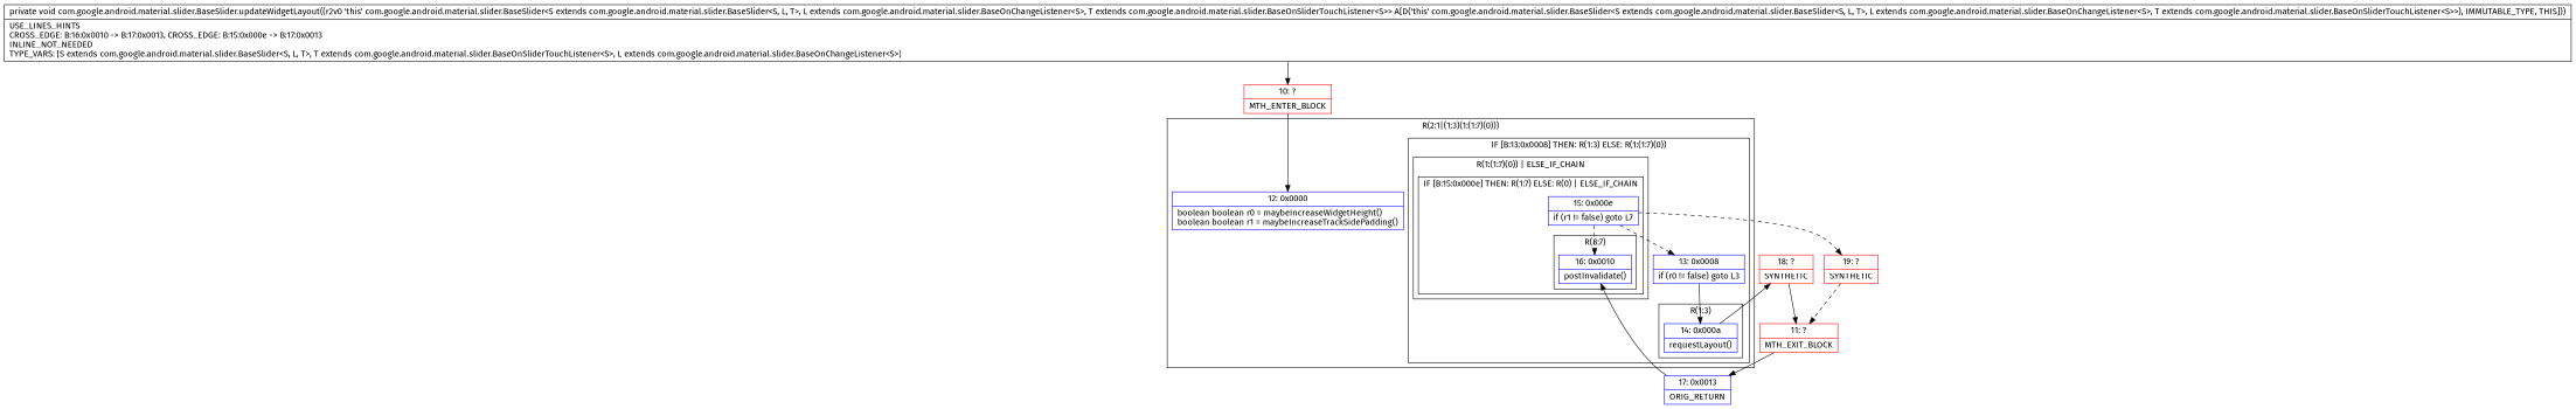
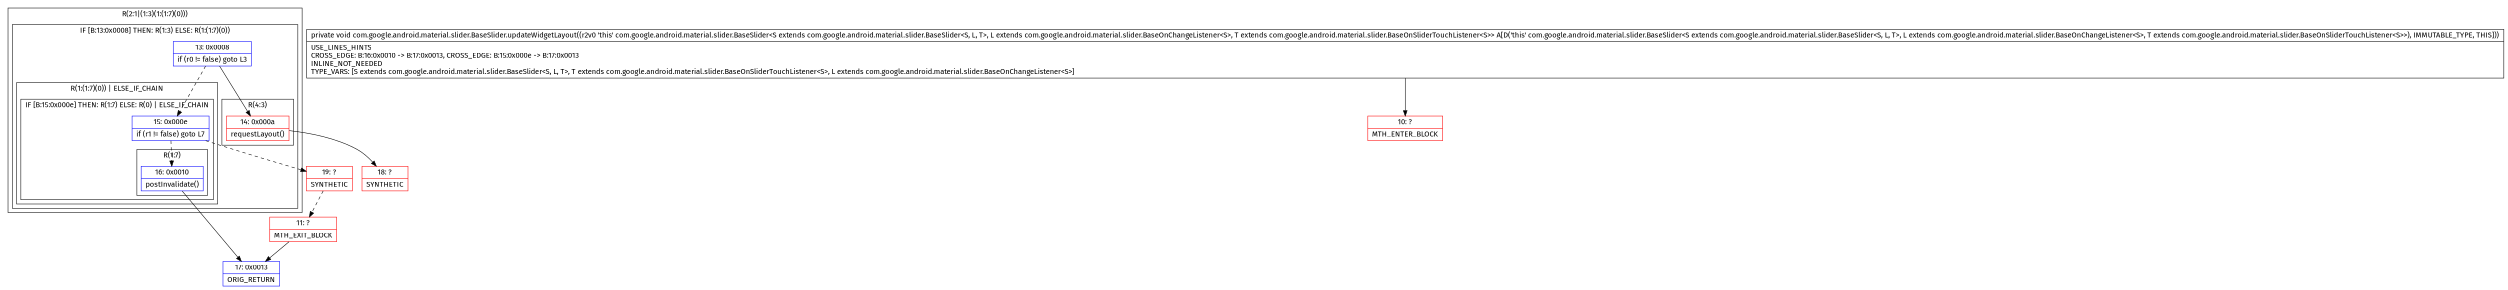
  digraph {
    fontname="Fira Sans"
    node [color=blue fontname="Fira Sans" shape=record]
    edge [fontname="Fira Sans"]
-   n1 [label="{14\:\ 0x000a|requestLayout()\l}"]
+   n1 [color=red label="{14\:\ 0x000a|requestLayout()\l}"]
    n2 [label="{16\:\ 0x0010|postInvalidate()\l}"]
    n3 [label="{15\:\ 0x000e|if (r1 != false) goto L7\l}"]
    n4 [label="{13\:\ 0x0008|if (r0 != false) goto L3\l}"]
-   n5 [label="{12\:\ 0x0000|boolean boolean r0 = maybeIncreaseWidgetHeight()\lboolean boolean r1 = maybeIncreaseTrackSidePadding()\l}"]
    n6 [color=red label="{18\:\ ?|SYNTHETIC\l}"]
    n7 [label="{17\:\ 0x0013|ORIG_RETURN\l}"]
    n8 [color=red label="{19\:\ ?|SYNTHETIC\l}"]
    n9 [color=red label="{11\:\ ?|MTH_EXIT_BLOCK\l}"]
    n10 [color=red label="{10\:\ ?|MTH_ENTER_BLOCK\l}"]
    n11 [label="{private void com.google.android.material.slider.BaseSlider.updateWidgetLayout((r2v0 'this' com.google.android.material.slider.BaseSlider\<S extends com.google.android.material.slider.BaseSlider\<S, L, T\>, L extends com.google.android.material.slider.BaseOnChangeListener\<S\>, T extends com.google.android.material.slider.BaseOnSliderTouchListener\<S\>\> A[D('this' com.google.android.material.slider.BaseSlider\<S extends com.google.android.material.slider.BaseSlider\<S, L, T\>, L extends com.google.android.material.slider.BaseOnChangeListener\<S\>, T extends com.google.android.material.slider.BaseOnSliderTouchListener\<S\>\>), IMMUTABLE_TYPE, THIS]))  | USE_LINES_HINTS\lCROSS_EDGE: B:16:0x0010 \-\> B:17:0x0013, CROSS_EDGE: B:15:0x000e \-\> B:17:0x0013\lINLINE_NOT_NEEDED\lTYPE_VARS: [S extends com.google.android.material.slider.BaseSlider\<S, L, T\>, T extends com.google.android.material.slider.BaseOnSliderTouchListener\<S\>, L extends com.google.android.material.slider.BaseOnChangeListener\<S\>]\l}" color=""]
    subgraph cluster_1 {
      label="R(2:1|(1:3)(1:(1:7)(0)))"
-     n5
      subgraph cluster_2 {
        label="IF [B:13:0x0008] THEN: R(1:3) ELSE: R(1:(1:7)(0))"
        n4
        subgraph cluster_3 {
-         label="R(1:3)"
+         label="R(4:3)"
          n1
        }
        subgraph cluster_4 {
          label="R(1:(1:7)(0)) | ELSE_IF_CHAIN\l"
          subgraph cluster_5 {
            label="IF [B:15:0x000e] THEN: R(1:7) ELSE: R(0) | ELSE_IF_CHAIN\l"
            n3
            subgraph cluster_6 {
-             label="R(8:7)"
+             label="R(1:7)"
              n2
            }
            subgraph cluster_7 {
              label="R(0)"
            }
          }
        }
      }
    }
    n1 -> n6
-   n7 -> n2
+   n2 -> n7
    n3 -> n2 [style=dashed]
    n3 -> n8 [style=dashed]
    n4 -> n1
-   n3 -> n4 [style=dashed]
-   n6 -> n9
+   n4 -> n3 [style=dashed]
    n8 -> n9 [style=dashed]
    n9 -> n7
-   n10 -> n5
    n11 -> n10
  }
